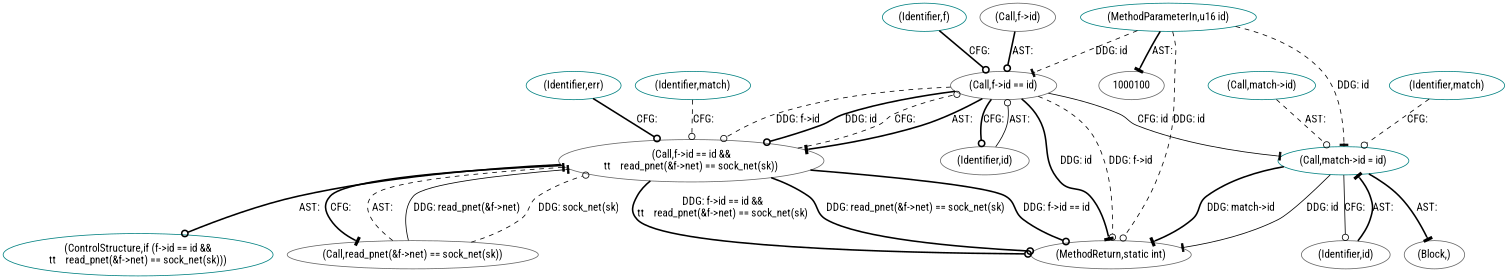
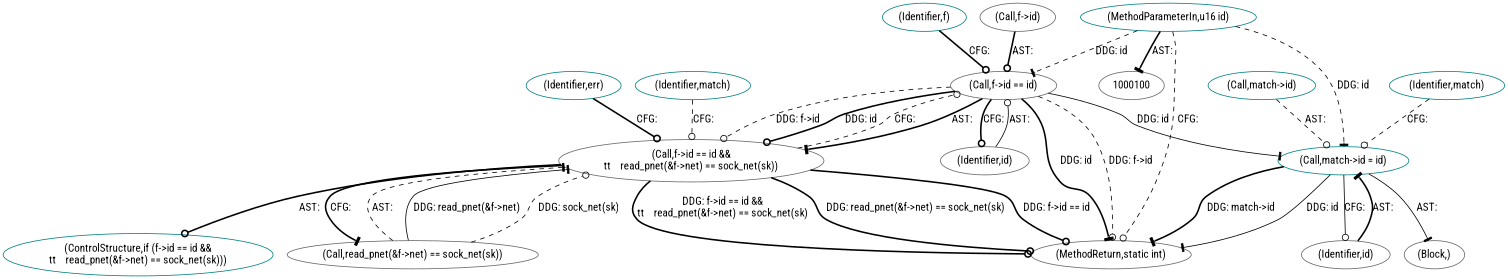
  digraph {
    fontname="Roboto Condensed"
    node [color=gray40 fontname="Roboto Condensed"]
    edge [arrowhead=odot fontname="Roboto Condensed" style=bold]
    n1 [label="(Call,f->id == id)"]
    n2 [label="(Call,f->id == id &&\n\t\t    read_pnet(&f->net) == sock_net(sk))"]
    n3 [color=teal label="(Call,match->id = id)"]
    n4 [label="(MethodReturn,static int)"]
    n5 [label="(Identifier,id)"]
    n6 [color=teal label="(ControlStructure,if (f->id == id &&\n\t\t    read_pnet(&f->net) == sock_net(sk)))"]
    n7 [label="(Call,read_pnet(&f->net) == sock_net(sk))"]
    n8 [label="(Identifier,id)"]
    n9 [label="(Block,)"]
    n10 [color=teal label="(MethodParameterIn,u16 id)"]
    1000100
    n12 [color=teal label="(Call,match->id)"]
    n13 [color=teal label="(Identifier,err)"]
    n14 [color=teal label="(Identifier,match)"]
    n15 [color=teal label="(Identifier,f)"]
    n16 [label="(Call,f->id)"]
    n17 [color=teal label="(Identifier,match)"]
    n1 -> n2 [arrowhead=tee label="AST: "]
    n1 -> n2 [label="DDG: f->id" style=dashed]
    n1 -> n2 [label="DDG: id"]
-   n1 -> n3 [arrowhead=tee label="CFG: id" style=solid]
+   n1 -> n3 [arrowhead=tee label="DDG: id" style=solid]
    n1 -> n4 [label="DDG: f->id" style=dashed]
    n1 -> n4 [arrowhead=tee label="DDG: id"]
    n1 -> n5 [label="CFG: "]
    n2 -> n1 [label="CFG: " style=dashed]
    n2 -> n4 [label="DDG: f->id == id &&\n\t\t    read_pnet(&f->net) == sock_net(sk)"]
    n2 -> n4 [label="DDG: read_pnet(&f->net) == sock_net(sk)"]
    n2 -> n4 [label="DDG: f->id == id"]
    n2 -> n6 [label="AST: "]
    n2 -> n7 [arrowhead=tee label="CFG: "]
    n3 -> n4 [arrowhead=tee label="DDG: id" style=solid]
    n3 -> n4 [arrowhead=tee label="DDG: match->id"]
    n3 -> n8 [label="CFG: " style=solid]
-   n3 -> n9 [arrowhead=tee label="AST: "]
+   n3 -> n9 [arrowhead=tee label="AST: " style=solid]
    n5 -> n1 [label="AST: " style=solid]
    n7 -> n2 [arrowhead=tee label="AST: " style=dashed]
    n7 -> n2 [arrowhead=tee label="DDG: read_pnet(&f->net)" style=solid]
    n7 -> n2 [label="DDG: sock_net(sk)" style=dashed]
    n8 -> n3 [arrowhead=tee label="AST: "]
    n10 -> n1 [arrowhead=tee label="DDG: id" style=dashed]
    n10 -> n3 [arrowhead=tee label="DDG: id" style=dashed]
-   n10 -> n4 [label="DDG: id" style=dashed]
+   n10 -> n4 [label="CFG: " style=dashed]
    n10 -> 1000100 [arrowhead=tee label="AST: "]
    n12 -> n3 [label="AST: " style=dashed]
    n13 -> n2 [label="CFG: "]
    n14 -> n3 [label="CFG: " style=dashed]
    n15 -> n1 [label="CFG: "]
    n16 -> n1 [label="AST: "]
    n17 -> n2 [label="CFG: " style=dashed]
  }
